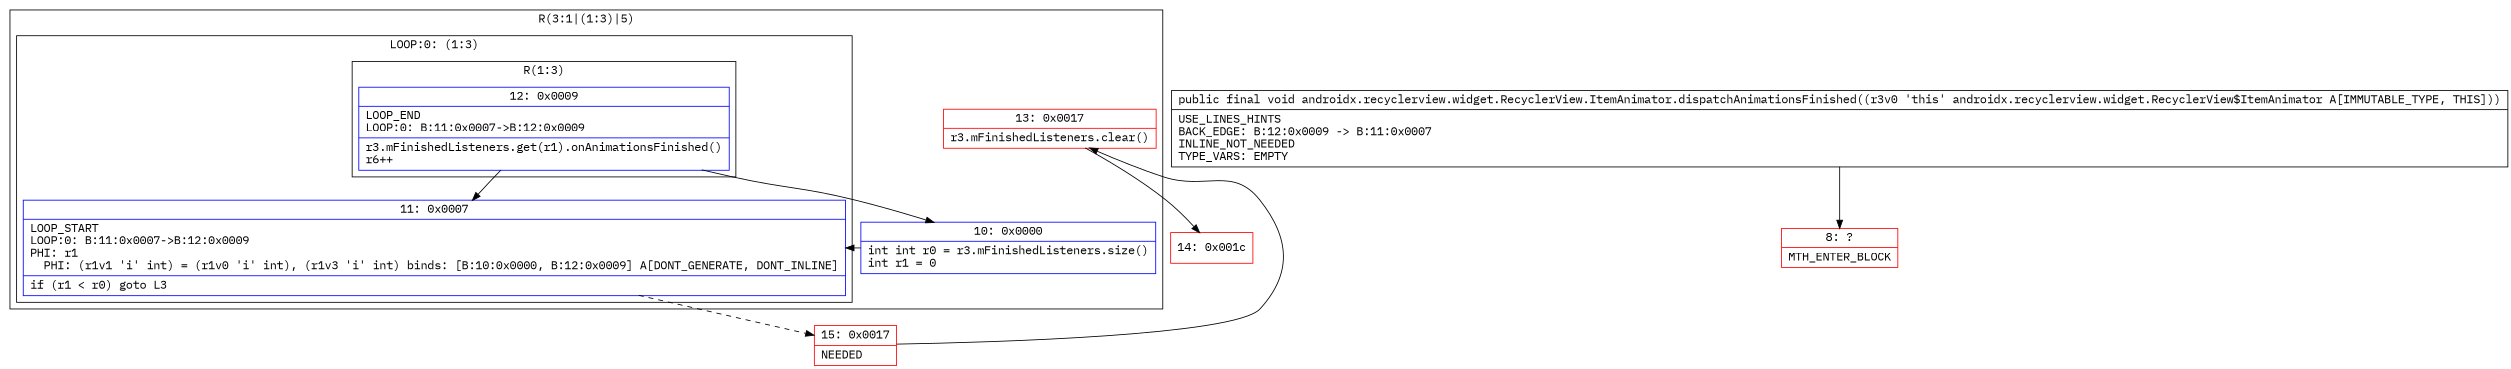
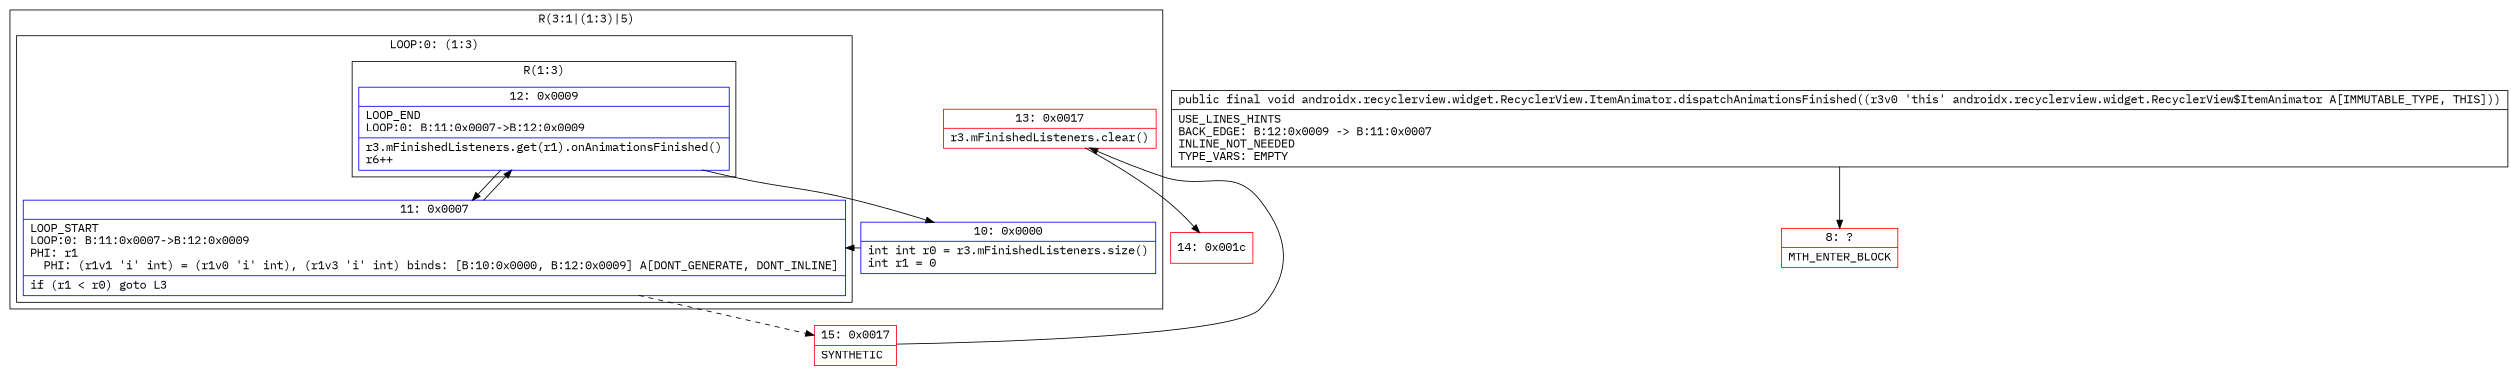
  digraph {
    fontname="IBM Plex Mono"
    node [color=red fontname="IBM Plex Mono" shape=record]
    edge [fontname="IBM Plex Mono"]
    n1 [color=blue label="{12\:\ 0x0009|LOOP_END\lLOOP:0: B:11:0x0007\-\>B:12:0x0009\l|r3.mFinishedListeners.get(r1).onAnimationsFinished()\lr6++\l}"]
    n2 [color=blue label="{11\:\ 0x0007|LOOP_START\lLOOP:0: B:11:0x0007\-\>B:12:0x0009\lPHI: r1 \l  PHI: (r1v1 'i' int) = (r1v0 'i' int), (r1v3 'i' int) binds: [B:10:0x0000, B:12:0x0009] A[DONT_GENERATE, DONT_INLINE]\l|if (r1 \< r0) goto L3\l}"]
    n3 [color=blue label="{10\:\ 0x0000|int int r0 = r3.mFinishedListeners.size()\lint r1 = 0\l}"]
    n4 [label="{13\:\ 0x0017|r3.mFinishedListeners.clear()\l}"]
-   n5 [label="{15\:\ 0x0017|NEEDED\l}"]
+   n5 [label="{15\:\ 0x0017|SYNTHETIC\l}"]
    n6 [label="{14\:\ 0x001c}"]
    n7 [label="{8\:\ ?|MTH_ENTER_BLOCK\l}"]
    n8 [label="{public final void androidx.recyclerview.widget.RecyclerView.ItemAnimator.dispatchAnimationsFinished((r3v0 'this' androidx.recyclerview.widget.RecyclerView$ItemAnimator A[IMMUTABLE_TYPE, THIS]))  | USE_LINES_HINTS\lBACK_EDGE: B:12:0x0009 \-\> B:11:0x0007\lINLINE_NOT_NEEDED\lTYPE_VARS: EMPTY\l}" color=""]
    subgraph cluster_1 {
      label="R(3:1|(1:3)|5)"
      n3
      n4
      subgraph cluster_2 {
        label="LOOP:0: (1:3)"
        n2
        subgraph cluster_3 {
          label="R(1:3)"
          n1
        }
      }
    }
    n1 -> n2
    n1 -> n3
+   n2 -> n1
    n2 -> n5 [style=dashed]
    n3 -> n2
    n4 -> n6
    n5 -> n4
    n8 -> n7
  }
